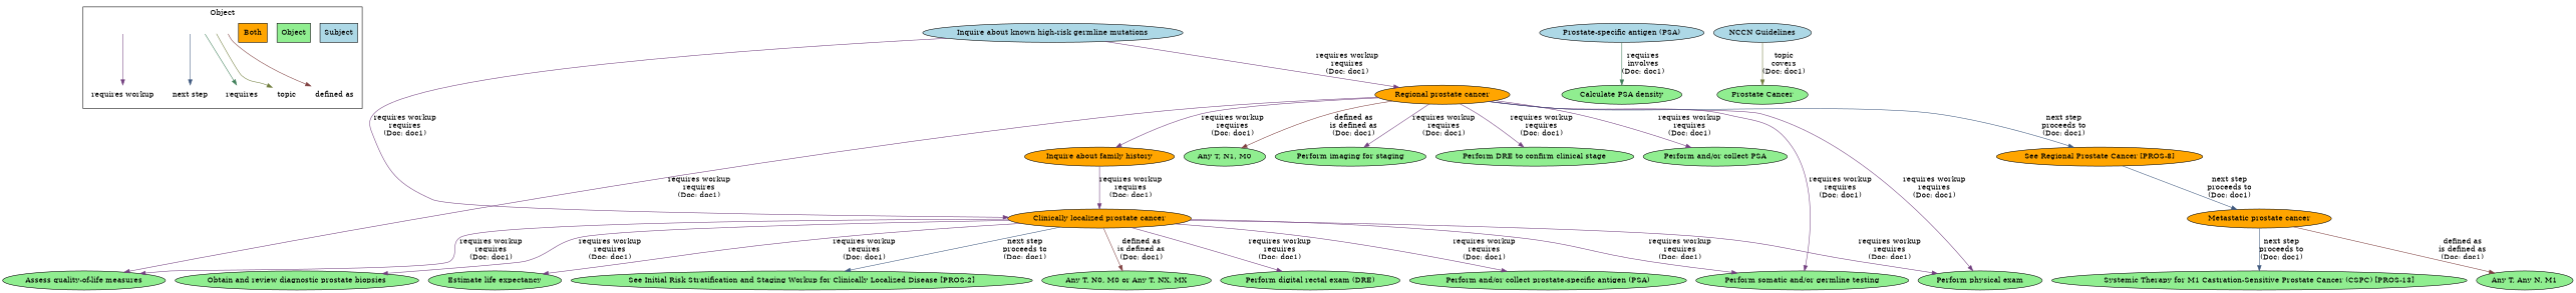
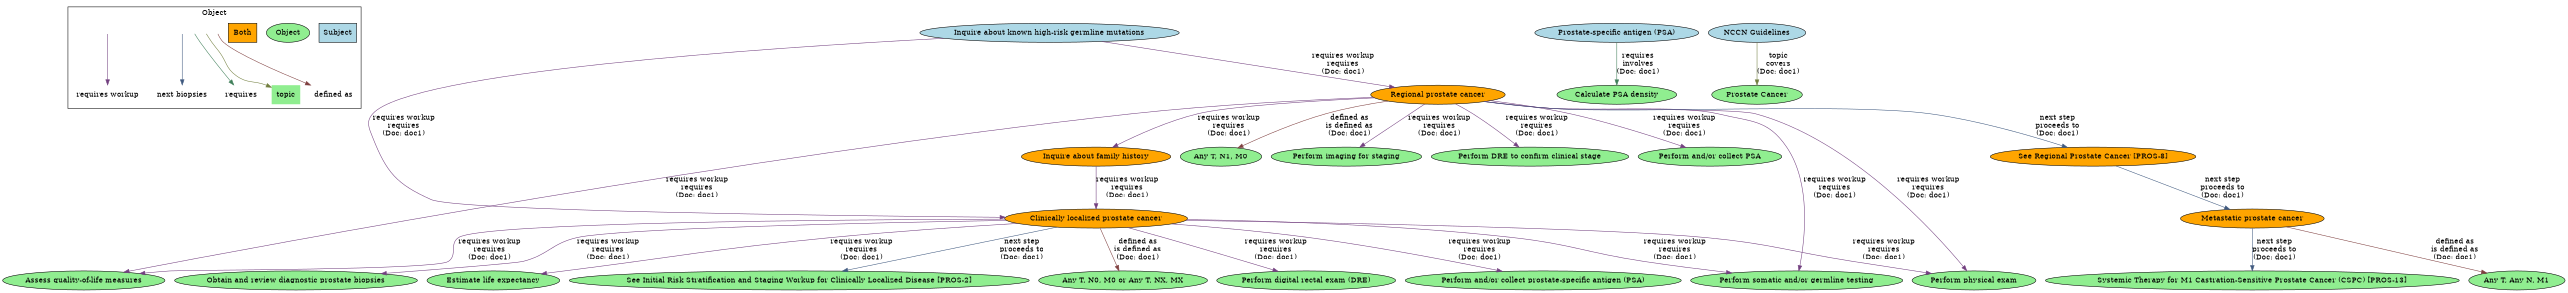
  digraph {
    rankdir=TB
    node [fillcolor="#90EE90" style=filled]
    edge [color="#723f7f"]
    Subject [fillcolor="#ADD8E6" shape=box]
-   Object [shape=box]
+   Object [shape=ellipse]
    Both [fillcolor="#FFA500" shape=box]
    "defined as" [fillcolor=white shape=plaintext]
    "dummy_defined as" [shape=point style=invis fillcolor=""]
-   topic [fillcolor=white shape=plaintext]
+   topic [shape=plaintext]
    dummy_topic [shape=point style=invis fillcolor=""]
    requires [fillcolor=white shape=plaintext]
    dummy_requires [shape=point style=invis fillcolor=""]
-   "next step" [fillcolor=white shape=plaintext]
+   "next step" [fillcolor=white shape=plaintext label="next biopsies"]
    "dummy_next step" [shape=point style=invis fillcolor=""]
    "requires workup" [fillcolor=white shape=plaintext]
    "dummy_requires workup" [shape=point style=invis fillcolor=""]
    n14 [fillcolor="#ADD8E6" label="Inquire about known high-risk germline mutations"]
    n15 [fillcolor="#FFA500" label="Regional prostate cancer"]
    n16 [fillcolor="#FFA500" label="Clinically localized prostate cancer"]
    n17 [fillcolor="#FFA500" label="Inquire about family history"]
    n18 [label="Perform physical exam"]
    n19 [label="Perform somatic and/or germline testing"]
    n20 [label="Assess quality-of-life measures"]
    n21 [label="Any T, N1, M0"]
    n22 [label="Perform imaging for staging"]
    n23 [label="Perform DRE to confirm clinical stage"]
    n24 [label="Perform and/or collect PSA"]
    n25 [fillcolor="#FFA500" label="See Regional Prostate Cancer [PROS-8]"]
    n26 [label="Estimate life expectancy"]
    n27 [label="See Initial Risk Stratification and Staging Workup for Clinically Localized Disease [PROS-2]"]
    n28 [label="Any T, N0, M0 or Any T, NX, MX"]
    n29 [label="Perform digital rectal exam (DRE)"]
    n30 [label="Perform and/or collect prostate-specific antigen (PSA)"]
    n31 [label="Obtain and review diagnostic prostate biopsies"]
    n32 [fillcolor="#FFA500" label="Metastatic prostate cancer"]
    n33 [fillcolor="#ADD8E6" label="Prostate-specific antigen (PSA)"]
    n34 [label="Calculate PSA density"]
    n35 [label="Any T, Any N, M1"]
    n36 [label="Systemic Therapy for M1 Castration-Sensitive Prostate Cancer (CSPC) [PROS-13]"]
    n37 [fillcolor="#ADD8E6" label="NCCN Guidelines"]
    n38 [label="Prostate Cancer"]
    subgraph cluster_1 {
      label=Object
      Subject
      Object
      Both
      "defined as"
      "dummy_defined as"
      topic
      dummy_topic
      requires
      dummy_requires
      "next step"
      "dummy_next step"
      "requires workup"
      "dummy_requires workup"
    }
    "dummy_defined as" -> "defined as" [color="#7f3f3f"]
    dummy_topic -> topic [color="#727f3f"]
    dummy_requires -> requires [color="#3f7f59"]
    "dummy_next step" -> "next step" [color="#3f597f"]
    "dummy_requires workup" -> "requires workup"
    n14 -> n15 [label="requires workup\nrequires\n(Doc: doc1)"]
    n14 -> n16 [label="requires workup\nrequires\n(Doc: doc1)"]
    n15 -> n17 [label="requires workup\nrequires\n(Doc: doc1)"]
    n15 -> n18 [label="requires workup\nrequires\n(Doc: doc1)"]
    n15 -> n19 [label="requires workup\nrequires\n(Doc: doc1)"]
    n15 -> n20 [label="requires workup\nrequires\n(Doc: doc1)"]
    n15 -> n21 [color="#7f3f3f" label="defined as\nis defined as\n(Doc: doc1)"]
    n15 -> n22 [label="requires workup\nrequires\n(Doc: doc1)"]
    n15 -> n23 [label="requires workup\nrequires\n(Doc: doc1)"]
    n15 -> n24 [label="requires workup\nrequires\n(Doc: doc1)"]
    n15 -> n25 [color="#3f597f" label="next step\nproceeds to\n(Doc: doc1)"]
    n16 -> n18 [label="requires workup\nrequires\n(Doc: doc1)"]
    n16 -> n19 [label="requires workup\nrequires\n(Doc: doc1)"]
    n16 -> n20 [label="requires workup\nrequires\n(Doc: doc1)"]
    n16 -> n26 [label="requires workup\nrequires\n(Doc: doc1)"]
    n16 -> n27 [color="#3f597f" label="next step\nproceeds to\n(Doc: doc1)"]
    n16 -> n28 [color="#7f3f3f" label="defined as\nis defined as\n(Doc: doc1)"]
    n16 -> n29 [label="requires workup\nrequires\n(Doc: doc1)"]
    n16 -> n30 [label="requires workup\nrequires\n(Doc: doc1)"]
    n16 -> n31 [label="requires workup\nrequires\n(Doc: doc1)"]
    n17 -> n16 [label="requires workup\nrequires\n(Doc: doc1)"]
    n25 -> n32 [color="#3f597f" label="next step\nproceeds to\n(Doc: doc1)"]
    n32 -> n35 [color="#7f3f3f" label="defined as\nis defined as\n(Doc: doc1)"]
    n32 -> n36 [color="#3f597f" label="next step\nproceeds to\n(Doc: doc1)"]
    n33 -> n34 [color="#3f7f59" label="requires\ninvolves\n(Doc: doc1)"]
    n37 -> n38 [color="#727f3f" label="topic\ncovers\n(Doc: doc1)"]
  }
